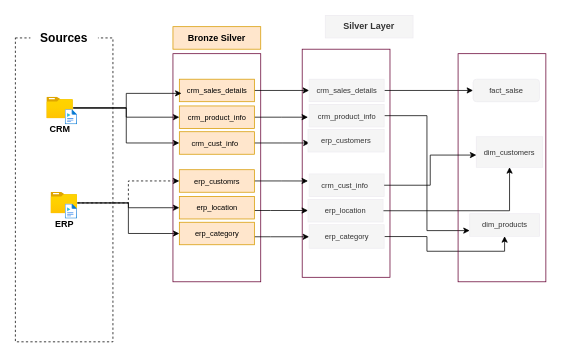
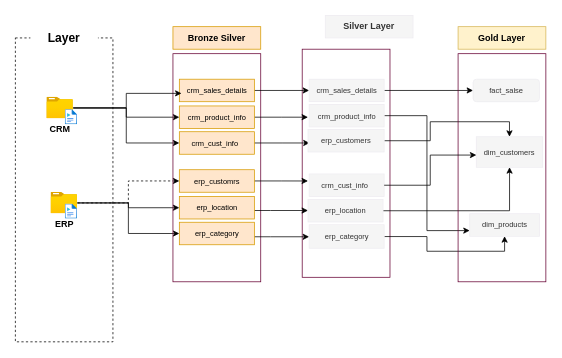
  <mxCell id="0" />
  <mxCell id="1" parent="0" />
  <mxCell id="2" value="" style="rounded=0;whiteSpace=wrap;html=1;fillColor=none;strokeColor=#660033;" vertex="1" parent="1"><mxGeometry x="402.25" y="65" width="117" height="304" as="geometry" /></mxCell>
  <mxCell id="3" value="" style="rounded=0;whiteSpace=wrap;html=1;dashed=1;fillColor=none;movable=1;resizable=1;rotatable=1;deletable=1;editable=1;locked=0;connectable=1;" parent="1" vertex="1"><mxGeometry x="20" y="50" width="130" height="405" as="geometry" /></mxCell>
- <mxCell id="4" value="&lt;font style=&quot;font-size: 16px;&quot;&gt;&lt;b&gt;Sources&lt;/b&gt;&lt;/font&gt;" style="rounded=0;whiteSpace=wrap;html=1;strokeColor=none;" parent="1" vertex="1"><mxGeometry x="40" y="25" width="90" height="50" as="geometry" /></mxCell>
+ <mxCell id="4" value="&lt;font style=&quot;font-size: 16px;&quot;&gt;&lt;b&gt;Layer&lt;/b&gt;&lt;/font&gt;" style="rounded=0;whiteSpace=wrap;html=1;strokeColor=none;" parent="1" vertex="1"><mxGeometry x="40" y="25" width="90" height="50" as="geometry" /></mxCell>
  <mxCell id="5" style="edgeStyle=orthogonalEdgeStyle;rounded=0;orthogonalLoop=1;jettySize=auto;html=1;entryX=0;entryY=0.5;entryDx=0;entryDy=0;" parent="1" source="7" target="19" edge="1"><mxGeometry relative="1" as="geometry" /></mxCell>
  <mxCell id="6" style="edgeStyle=orthogonalEdgeStyle;rounded=0;orthogonalLoop=1;jettySize=auto;html=1;entryX=0;entryY=0.5;entryDx=0;entryDy=0;" parent="1" source="7" target="21" edge="1"><mxGeometry relative="1" as="geometry" /></mxCell>
  <mxCell id="7" value="&lt;b&gt;CRM&lt;/b&gt;" style="image;aspect=fixed;html=1;points=[];align=center;fontSize=12;image=img/lib/azure2/general/Folder_Blank.svg;" parent="1" vertex="1"><mxGeometry x="61.81" y="129" width="35.29" height="28.64" as="geometry" /></mxCell>
  <mxCell id="8" value="" style="image;aspect=fixed;html=1;points=[];align=center;fontSize=12;image=img/lib/azure2/general/Media_File.svg;" parent="1" vertex="1"><mxGeometry x="86.4" y="145.64" width="16.25" height="20" as="geometry" /></mxCell>
  <mxCell id="9" style="edgeStyle=orthogonalEdgeStyle;rounded=0;orthogonalLoop=1;jettySize=auto;html=1;dashed=1;" parent="1" source="12" target="24" edge="1"><mxGeometry relative="1" as="geometry" /></mxCell>
  <mxCell id="10" style="edgeStyle=orthogonalEdgeStyle;rounded=0;orthogonalLoop=1;jettySize=auto;html=1;entryX=0;entryY=0.5;entryDx=0;entryDy=0;" parent="1" source="12" target="26" edge="1"><mxGeometry relative="1" as="geometry" /></mxCell>
  <mxCell id="11" style="edgeStyle=orthogonalEdgeStyle;rounded=0;orthogonalLoop=1;jettySize=auto;html=1;entryX=0;entryY=0.5;entryDx=0;entryDy=0;" parent="1" source="12" target="28" edge="1"><mxGeometry relative="1" as="geometry" /></mxCell>
  <mxCell id="12" value="&lt;b&gt;ERP&lt;/b&gt;" style="image;aspect=fixed;html=1;points=[];align=center;fontSize=12;image=img/lib/azure2/general/Folder_Blank.svg;" parent="1" vertex="1"><mxGeometry x="67.36" y="255.64" width="35.29" height="28.64" as="geometry" /></mxCell>
  <mxCell id="13" value="" style="image;aspect=fixed;html=1;points=[];align=center;fontSize=12;image=img/lib/azure2/general/Media_File.svg;" parent="1" vertex="1"><mxGeometry x="86.4" y="271.28" width="16.25" height="20" as="geometry" /></mxCell>
  <mxCell id="14" value="&lt;b&gt;Bronze Silver&lt;/b&gt;" style="rounded=0;whiteSpace=wrap;html=1;fillColor=#ffe6cc;strokeColor=#d79b00;" parent="1" vertex="1"><mxGeometry x="230" y="35" width="117" height="30" as="geometry" /></mxCell>
  <mxCell id="15" value="" style="rounded=0;whiteSpace=wrap;html=1;fillColor=none;strokeColor=#660033;" parent="1" vertex="1"><mxGeometry x="230" y="71" width="117" height="304" as="geometry" /></mxCell>
  <mxCell id="16" style="edgeStyle=orthogonalEdgeStyle;rounded=0;orthogonalLoop=1;jettySize=auto;html=1;entryX=0;entryY=0.5;entryDx=0;entryDy=0;" edge="1" parent="1" source="17" target="31"><mxGeometry relative="1" as="geometry" /></mxCell>
  <mxCell id="17" value="&lt;font style=&quot;font-size: 10px;&quot;&gt;crm_sales_details&lt;/font&gt;" style="rounded=0;whiteSpace=wrap;html=1;fillColor=#ffe6cc;strokeColor=#d79b00;" parent="1" vertex="1"><mxGeometry x="238.5" y="105" width="100" height="30" as="geometry" /></mxCell>
  <mxCell id="18" style="edgeStyle=orthogonalEdgeStyle;rounded=0;orthogonalLoop=1;jettySize=auto;html=1;" edge="1" parent="1" source="19"><mxGeometry relative="1" as="geometry"><mxPoint x="410" y="155.64" as="targetPoint" /></mxGeometry></mxCell>
  <mxCell id="19" value="&lt;font style=&quot;font-size: 10px;&quot;&gt;crm_product_info&lt;/font&gt;" style="rounded=0;whiteSpace=wrap;html=1;fillColor=#ffe6cc;strokeColor=#d79b00;" parent="1" vertex="1"><mxGeometry x="238.5" y="140.64" width="100" height="30" as="geometry" /></mxCell>
  <mxCell id="20" style="edgeStyle=orthogonalEdgeStyle;rounded=0;orthogonalLoop=1;jettySize=auto;html=1;" edge="1" parent="1" source="21"><mxGeometry relative="1" as="geometry"><mxPoint x="412.2" y="190" as="targetPoint" /></mxGeometry></mxCell>
  <mxCell id="21" value="&lt;font style=&quot;font-size: 10px;&quot;&gt;crm_cust_info&amp;nbsp;&amp;nbsp;&lt;/font&gt;" style="rounded=0;whiteSpace=wrap;html=1;fillColor=#ffe6cc;strokeColor=#d79b00;" parent="1" vertex="1"><mxGeometry x="238.5" y="175" width="100" height="30" as="geometry" /></mxCell>
  <mxCell id="22" style="edgeStyle=orthogonalEdgeStyle;rounded=0;orthogonalLoop=1;jettySize=auto;html=1;entryX=0.029;entryY=0.629;entryDx=0;entryDy=0;entryPerimeter=0;" parent="1" source="7" target="17" edge="1"><mxGeometry relative="1" as="geometry" /></mxCell>
  <mxCell id="23" style="edgeStyle=orthogonalEdgeStyle;rounded=0;orthogonalLoop=1;jettySize=auto;html=1;" edge="1" parent="1" source="24"><mxGeometry relative="1" as="geometry"><mxPoint x="410" y="240.64" as="targetPoint" /></mxGeometry></mxCell>
  <mxCell id="24" value="&lt;font style=&quot;font-size: 10px;&quot;&gt;erp_customrs&lt;/font&gt;" style="rounded=0;whiteSpace=wrap;html=1;fillColor=#ffe6cc;strokeColor=#d79b00;" parent="1" vertex="1"><mxGeometry x="238.5" y="225.64" width="100" height="30" as="geometry" /></mxCell>
  <mxCell id="25" style="edgeStyle=orthogonalEdgeStyle;rounded=0;orthogonalLoop=1;jettySize=auto;html=1;" edge="1" parent="1" source="26" target="38"><mxGeometry relative="1" as="geometry"><Array as="points"><mxPoint x="360" y="280" /><mxPoint x="360" y="280" /></Array></mxGeometry></mxCell>
  <mxCell id="26" value="&lt;font style=&quot;font-size: 10px;&quot;&gt;erp_location&lt;/font&gt;" style="rounded=0;whiteSpace=wrap;html=1;fillColor=#ffe6cc;strokeColor=#d79b00;" parent="1" vertex="1"><mxGeometry x="238.5" y="261.28" width="100" height="30" as="geometry" /></mxCell>
  <mxCell id="27" style="edgeStyle=orthogonalEdgeStyle;rounded=0;orthogonalLoop=1;jettySize=auto;html=1;" edge="1" parent="1" source="28" target="40"><mxGeometry relative="1" as="geometry"><Array as="points"><mxPoint x="360" y="315" /><mxPoint x="360" y="315" /></Array></mxGeometry></mxCell>
  <mxCell id="28" value="&lt;font style=&quot;font-size: 10px;&quot;&gt;erp_category&lt;/font&gt;" style="rounded=0;whiteSpace=wrap;html=1;fillColor=#ffe6cc;strokeColor=#d79b00;" parent="1" vertex="1"><mxGeometry x="238.5" y="295.64" width="100" height="30" as="geometry" /></mxCell>
  <mxCell id="29" value="&lt;b&gt;Silver Layer&lt;/b&gt;" style="rounded=0;whiteSpace=wrap;html=1;fillColor=#f5f5f5;strokeColor=#EEECF1;fontColor=#333333;" parent="1" vertex="1"><mxGeometry x="433" y="20" width="117" height="30" as="geometry" /></mxCell>
  <mxCell id="30" style="edgeStyle=orthogonalEdgeStyle;rounded=0;orthogonalLoop=1;jettySize=auto;html=1;" edge="1" parent="1" source="31" target="43"><mxGeometry relative="1" as="geometry" /></mxCell>
  <mxCell id="31" value="&lt;font style=&quot;font-size: 10px;&quot;&gt;crm_sales_details&lt;/font&gt;" style="rounded=0;whiteSpace=wrap;html=1;fillColor=#f5f5f5;strokeColor=#EEECF1;fontColor=#333333;" parent="1" vertex="1"><mxGeometry x="411.5" y="105" width="100" height="30" as="geometry" /></mxCell>
  <mxCell id="32" style="edgeStyle=orthogonalEdgeStyle;rounded=0;orthogonalLoop=1;jettySize=auto;html=1;entryX=0;entryY=0.75;entryDx=0;entryDy=0;" edge="1" parent="1" source="33" target="45"><mxGeometry relative="1" as="geometry" /></mxCell>
  <mxCell id="33" value="&lt;font style=&quot;font-size: 10px;&quot;&gt;crm_product_info&lt;/font&gt;" style="rounded=0;whiteSpace=wrap;html=1;fillColor=#f5f5f5;strokeColor=#EEECF1;fontColor=#333333;" parent="1" vertex="1"><mxGeometry x="411.5" y="138.64" width="100" height="30" as="geometry" /></mxCell>
  <mxCell id="34" value="&lt;font style=&quot;font-size: 10px;&quot;&gt;crm_cust_info&amp;nbsp;&amp;nbsp;&lt;/font&gt;" style="rounded=0;whiteSpace=wrap;html=1;fillColor=#f5f5f5;strokeColor=#EEECF1;fontColor=#333333;" parent="1" vertex="1"><mxGeometry x="411.5" y="231.28" width="100" height="30" as="geometry" /></mxCell>
+ <mxCell id="35" style="edgeStyle=orthogonalEdgeStyle;rounded=0;orthogonalLoop=1;jettySize=auto;html=1;entryX=0.5;entryY=0;entryDx=0;entryDy=0;" edge="1" parent="1" source="36" target="44"><mxGeometry relative="1" as="geometry" /></mxCell>
  <mxCell id="36" value="&lt;font style=&quot;font-size: 10px;&quot;&gt;erp_customers&lt;/font&gt;" style="rounded=0;whiteSpace=wrap;html=1;fillColor=#f5f5f5;strokeColor=#EEECF1;fontColor=#333333;" parent="1" vertex="1"><mxGeometry x="410" y="172" width="101.5" height="30" as="geometry" /></mxCell>
  <mxCell id="37" style="edgeStyle=orthogonalEdgeStyle;rounded=0;orthogonalLoop=1;jettySize=auto;html=1;" edge="1" parent="1" source="38" target="44"><mxGeometry relative="1" as="geometry" /></mxCell>
  <mxCell id="38" value="&lt;font style=&quot;font-size: 10px;&quot;&gt;erp_location&lt;/font&gt;" style="rounded=0;whiteSpace=wrap;html=1;fillColor=#f5f5f5;strokeColor=#EEECF1;fontColor=#333333;" parent="1" vertex="1"><mxGeometry x="410" y="265.28" width="100" height="30" as="geometry" /></mxCell>
  <mxCell id="39" style="edgeStyle=orthogonalEdgeStyle;rounded=0;orthogonalLoop=1;jettySize=auto;html=1;entryX=0.5;entryY=1;entryDx=0;entryDy=0;" edge="1" parent="1" source="40" target="45"><mxGeometry relative="1" as="geometry" /></mxCell>
  <mxCell id="40" value="&lt;font style=&quot;font-size: 10px;&quot;&gt;erp_category&lt;/font&gt;" style="rounded=0;whiteSpace=wrap;html=1;fillColor=#f5f5f5;strokeColor=#EEECF1;fontColor=#333333;" parent="1" vertex="1"><mxGeometry x="411.5" y="299" width="100" height="31.28" as="geometry" /></mxCell>
+ <mxCell id="41" value="&lt;b&gt;Gold Layer&lt;/b&gt;" style="rounded=0;whiteSpace=wrap;html=1;fillColor=#fff2cc;strokeColor=#d6b656;" vertex="1" parent="1"><mxGeometry x="610" y="35" width="117" height="30" as="geometry" /></mxCell>
  <mxCell id="42" value="" style="rounded=0;whiteSpace=wrap;html=1;fillColor=none;strokeColor=#660033;" vertex="1" parent="1"><mxGeometry x="610" y="71" width="117" height="304" as="geometry" /></mxCell>
  <mxCell id="43" value="&lt;font style=&quot;font-size: 10px;&quot;&gt;fact_salse&lt;/font&gt;" style="whiteSpace=wrap;html=1;fillColor=#f5f5f5;strokeColor=#EEECF1;fontColor=#333333;rounded=1;" vertex="1" parent="1"><mxGeometry x="630" y="105" width="88.5" height="30" as="geometry" /></mxCell>
  <mxCell id="44" value="&lt;font style=&quot;font-size: 10px;&quot;&gt;dim_customers&lt;/font&gt;" style="rounded=0;whiteSpace=wrap;html=1;fillColor=#f5f5f5;strokeColor=#EEECF1;fontColor=#333333;" vertex="1" parent="1"><mxGeometry x="634.25" y="181.68" width="88.5" height="40.64" as="geometry" /></mxCell>
  <mxCell id="45" value="&lt;font style=&quot;font-size: 10px;&quot;&gt;dim_products&lt;/font&gt;" style="rounded=0;whiteSpace=wrap;html=1;fillColor=#f5f5f5;strokeColor=#EEECF1;fontColor=#333333;" vertex="1" parent="1"><mxGeometry x="625.5" y="284.28" width="93" height="30" as="geometry" /></mxCell>
  <mxCell id="46" style="edgeStyle=orthogonalEdgeStyle;rounded=0;orthogonalLoop=1;jettySize=auto;html=1;entryX=0.001;entryY=0.601;entryDx=0;entryDy=0;entryPerimeter=0;" edge="1" parent="1" source="34" target="44"><mxGeometry relative="1" as="geometry" /></mxCell>
